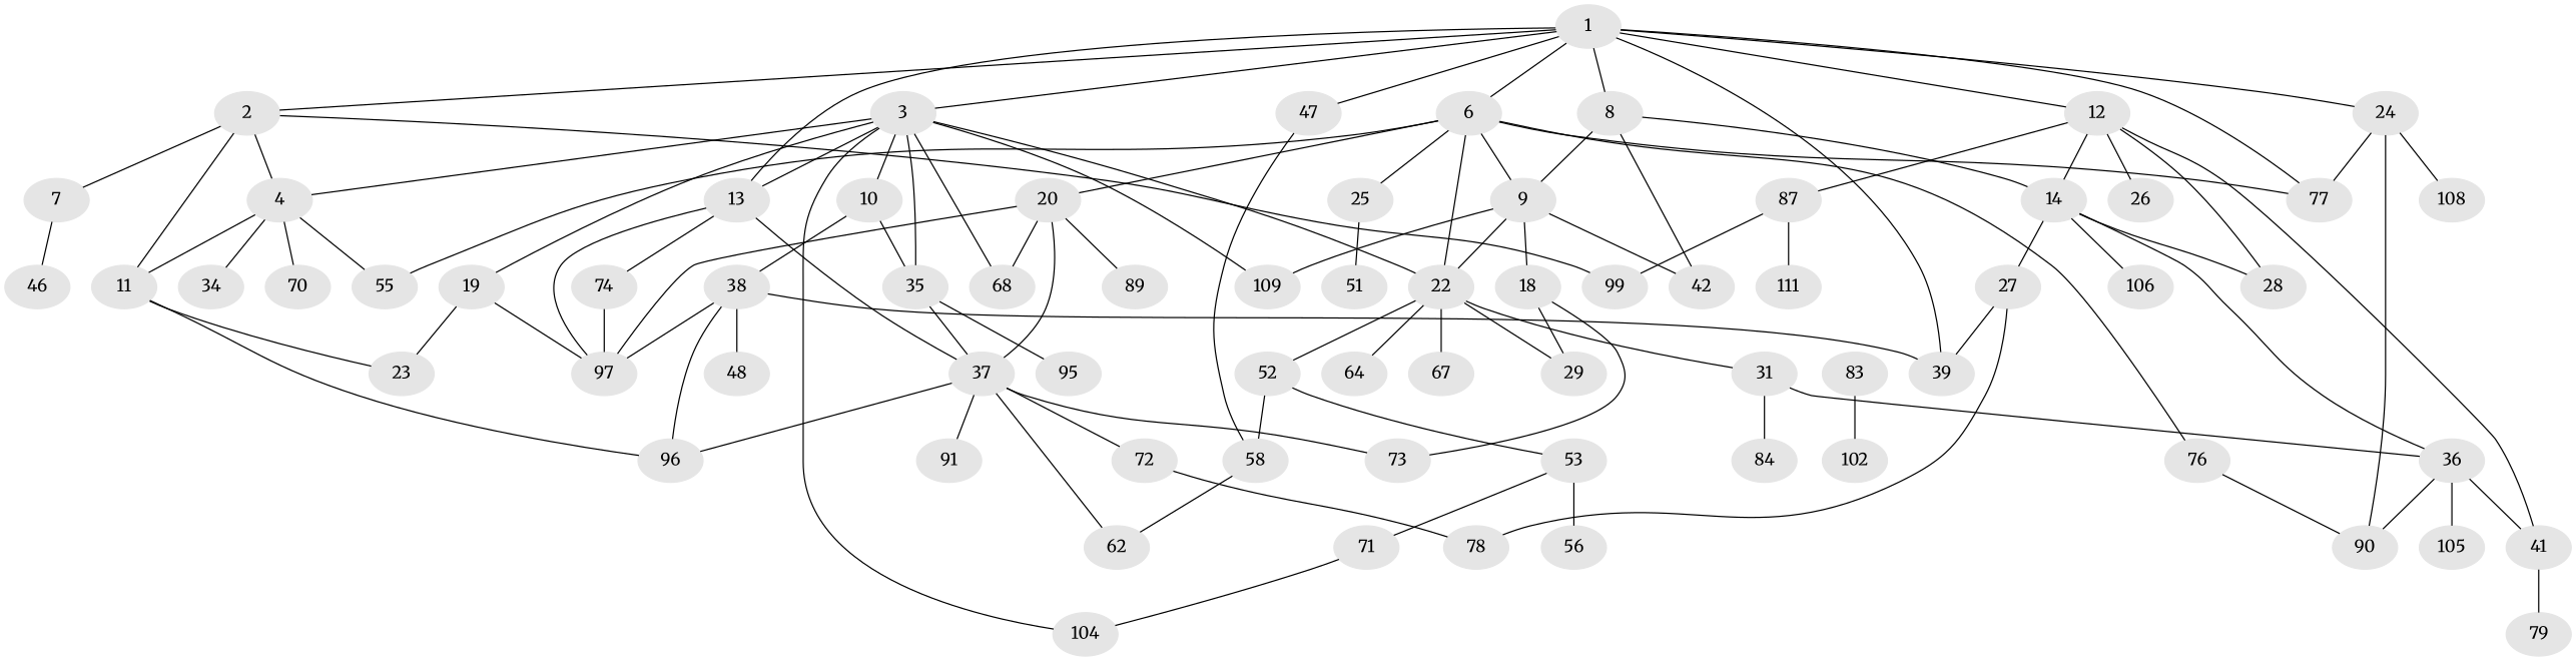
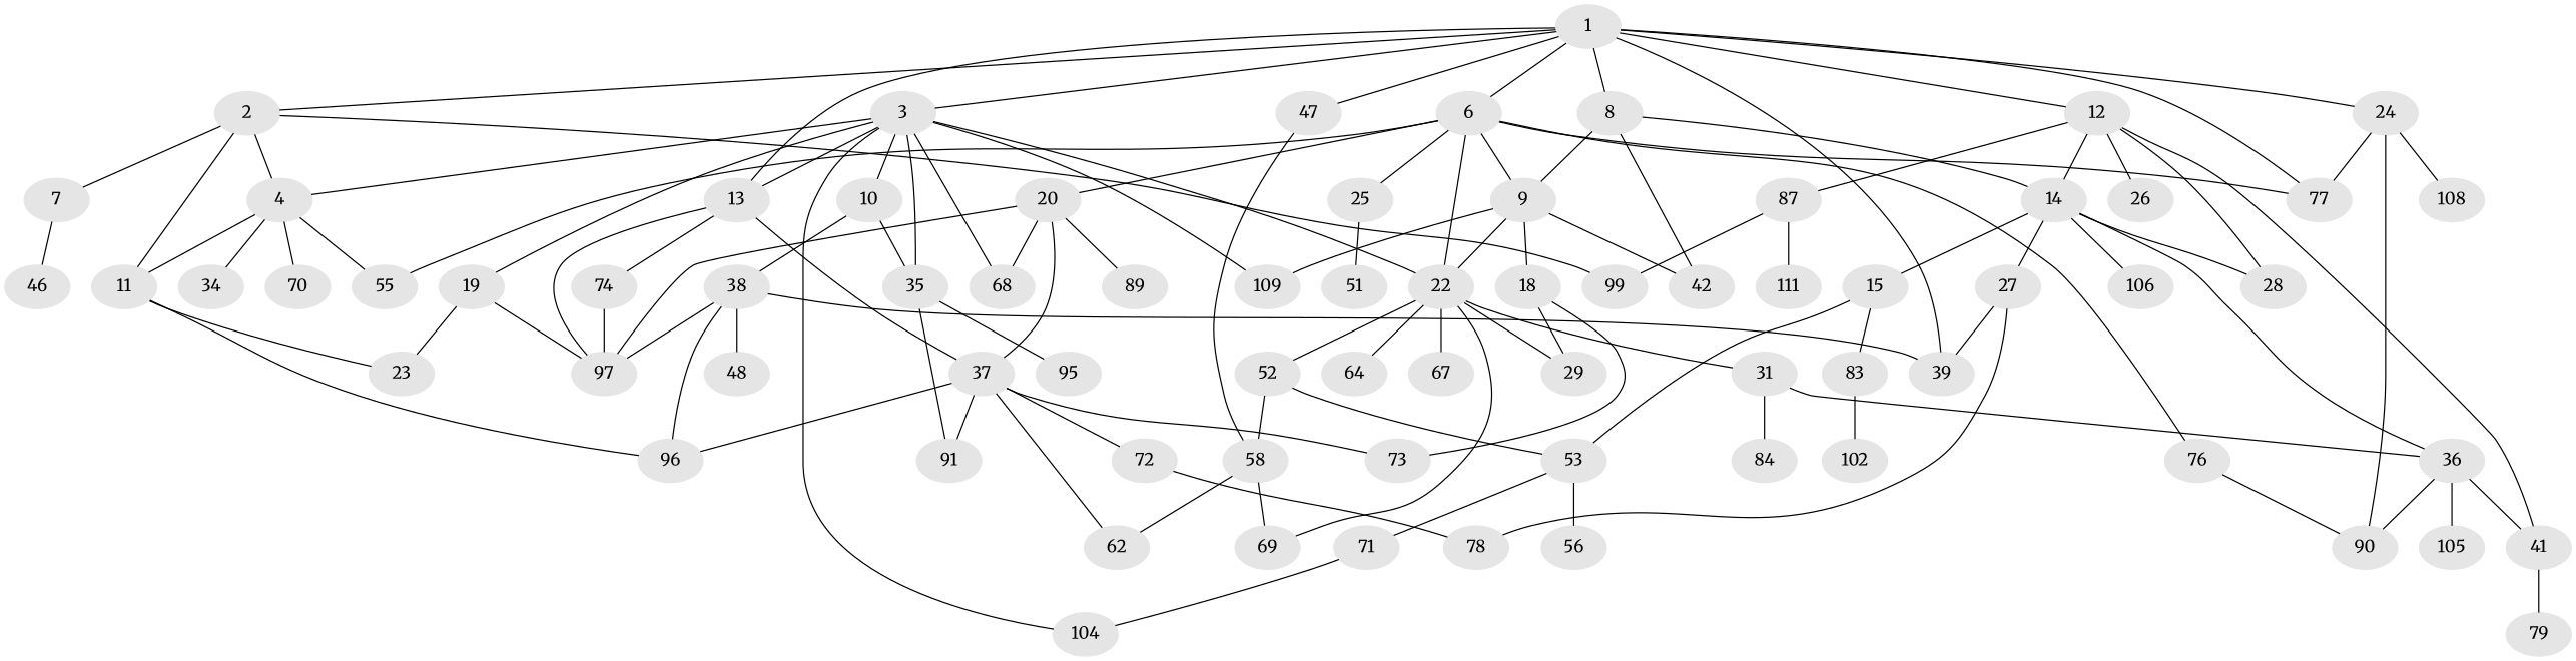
  graph {
    fontname=Merriweather
    node [color=gray90 fontname=Merriweather style=filled]
    edge [fontname=Merriweather]
    1 [super="+5"]
    2 [super="+33"]
    3 [super="+16"]
    6 [super="+63"]
    8 [super="+60"]
    12 [super="+101"]
    13 [super="+43"]
    24 [super="+85"]
    39
    47 [super="+61"]
    77
    4 [super="+45"]
    7 [super="+57"]
    11 [super="+80"]
    99
    10
    19 [super="+30"]
    22 [super="+50"]
    35 [super="+54"]
    68
    104
    109
    55 [super="+75"]
    9 [super="+17"]
    20 [super="+66"]
    25
    76
    14 [super="+21"]
    42 [super="+88"]
    26
    28
    41
    87 [super="+92"]
    37 [super="+40"]
    74
    97 [super="+113"]
    90 [super="+98"]
    108
    58 [super="+93"]
    34 [super="+107"]
    70 [super="+103"]
    46 [super="+49"]
    23
    96 [super="+112"]
    38 [super="+44"]
    29 [super="+81"]
    31
    52
    64
    67
+   69
    91
    95
    18 [super="+65"]
    89 [super="+94"]
    51
+   15 [super="+32"]
    27 [super="+59"]
    36 [super="+82"]
    106
    73
    48
    79
    111
    62
    72
    53
    83 [super="+110"]
    78
    105
    56
    71 [super="+86"]
    102
    84
    1 -- 2
    1 -- 3
    1 -- 6
    1 -- 8
    1 -- 12
    1 -- 13
    1 -- 24
    1 -- 39
    1 -- 47
    1 -- 77
    2 -- 4
    2 -- 7
    2 -- 11 [weight=2]
    2 -- 99
    3 -- 13
    3 -- 4
    3 -- 10
    3 -- 19
    3 -- 22
    3 -- 35
    3 -- 68
    3 -- 104
    3 -- 109
    6 -- 77
    6 -- 22
    6 -- 55
    6 -- 9
    6 -- 20
    6 -- 25
    6 -- 76
    8 -- 9
    8 -- 14
    8 -- 42
    12 -- 14
    12 -- 26
    12 -- 28
    12 -- 41
    12 -- 87
    13 -- 37
    13 -- 74
    13 -- 97
    24 -- 77
    24 -- 90 [weight=2]
    24 -- 108
    47 -- 58
    4 -- 11
    4 -- 55
    4 -- 34
    4 -- 70
    7 -- 46
    11 -- 23
    11 -- 96
    10 -- 35
    10 -- 38
    19 -- 97
    19 -- 23
    22 -- 29
    22 -- 31
    22 -- 52
    22 -- 64
    22 -- 67
-   35 -- 37
+   22 -- 69
+   35 -- 91
    35 -- 95
    9 -- 22
    9 -- 109
    9 -- 42
    9 -- 18
    20 -- 68
    20 -- 37
    20 -- 97
    20 -- 89
    25 -- 51
    76 -- 90
    14 -- 28
+   14 -- 15
    14 -- 27
    14 -- 36
    14 -- 106
    41 -- 79
    87 -- 99
    87 -- 111
    37 -- 96
    37 -- 91
    37 -- 73
    37 -- 62
    37 -- 72
    74 -- 97
+   58 -- 69
    58 -- 62
    38 -- 39
    38 -- 97
    38 -- 96
    38 -- 48
    31 -- 36
    31 -- 84
    52 -- 58
    52 -- 53
    18 -- 29
    18 -- 73
+   15 -- 53
+   15 -- 83
    27 -- 39
    27 -- 78
    36 -- 41
    36 -- 90
    36 -- 105
    72 -- 78
    53 -- 56
    53 -- 71
    83 -- 102
    71 -- 104
  }
